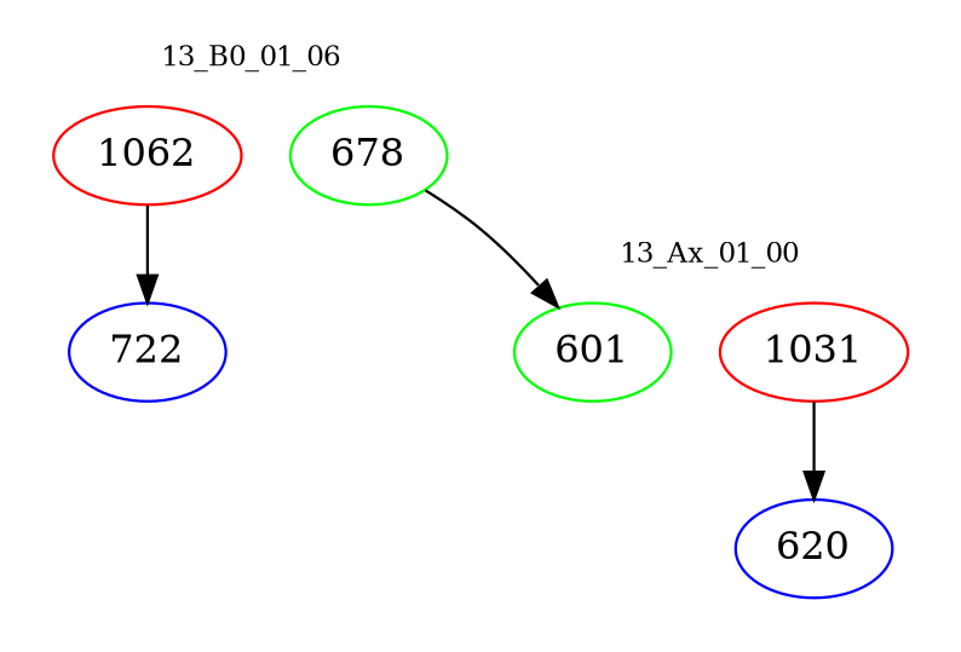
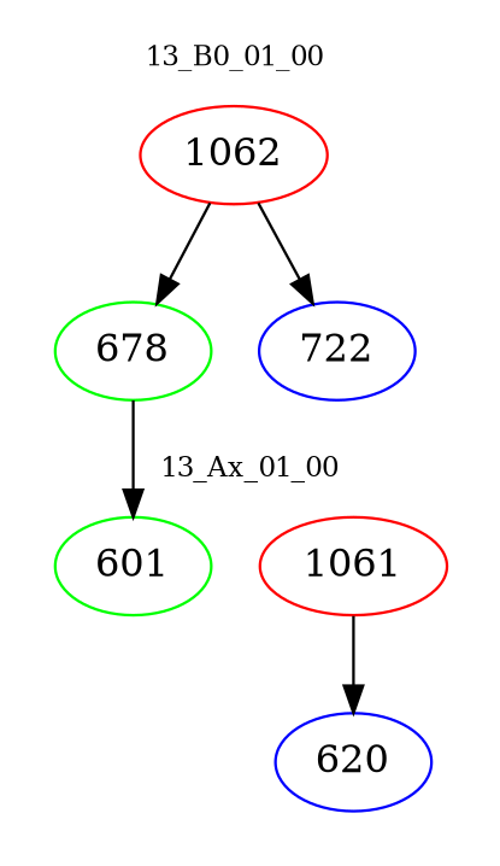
  digraph {
    node [color=red]
    edge [color=black]
-   n1 [label=1031]
+   n1 [label=1061]
    n2 [color=green label=601]
    n3 [color=blue label=620]
    n4 [label=1062]
    n5 [color=green label=678]
    n6 [color=blue label=722]
    subgraph cluster_1 {
      color=white
      fontsize=10
      label="13_Ax_01_00"
      n1
      n2
      n3
    }
    subgraph cluster_2 {
      color=white
      fontsize=10
-     label="13_B0_01_06"
+     label="13_B0_01_00"
      n4
      n5
      n6
    }
    n1 -> n3
+   n4 -> n5
    n4 -> n6
    n5 -> n2
  }
